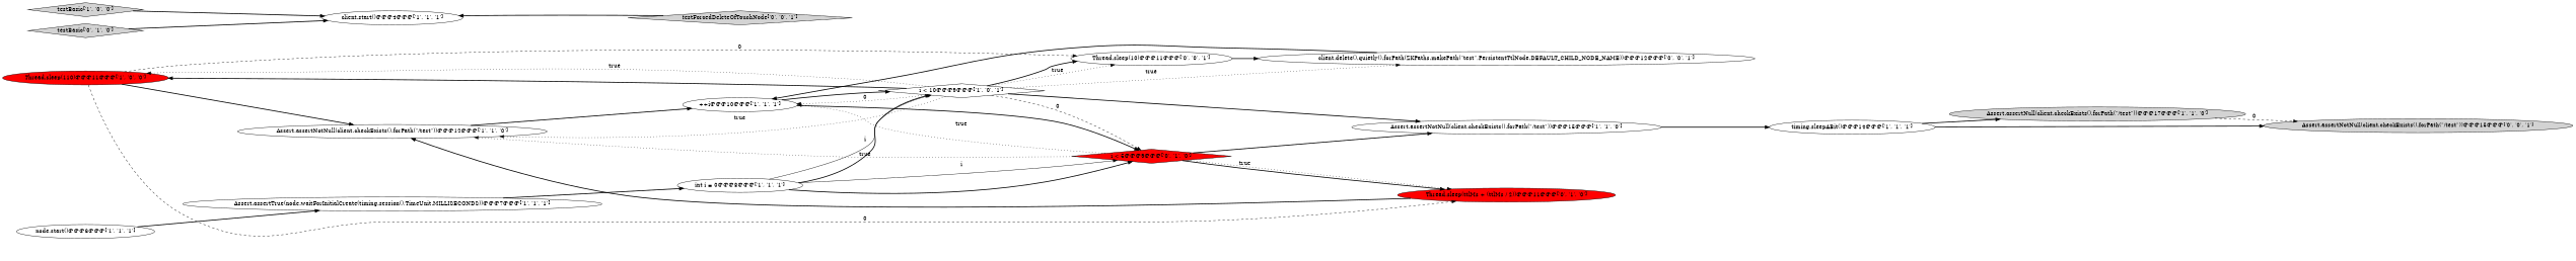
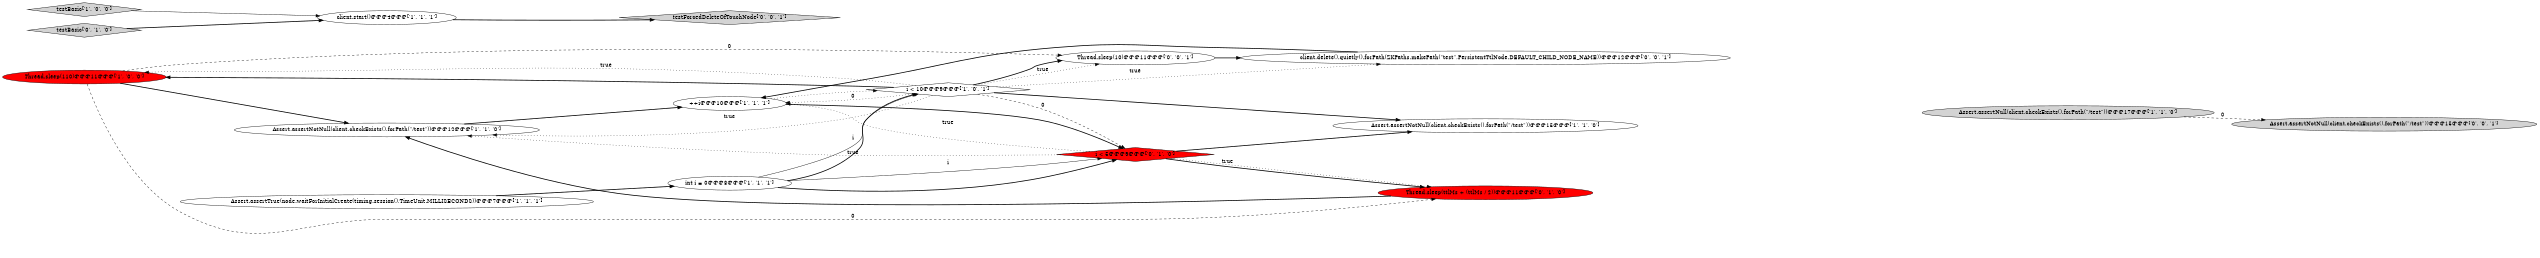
  digraph {
    rankdir=LR
    node [fillcolor=white shape=ellipse style=filled]
    edge [style=bold]
    n1 [fillcolor=red label="Thread.sleep(110)@@@11@@@['1', '0', '0']"]
    n2 [label="Assert.assertNotNull(client.checkExists().forPath(\"/test\"))@@@12@@@['1', '1', '0']"]
    n3 [label="Thread.sleep(10)@@@11@@@['0', '0', '1']"]
    n4 [fillcolor=red label="Thread.sleep(ttlMs + (ttlMs / 2))@@@11@@@['0', '1', '0']"]
    n5 [label="++i@@@10@@@['1', '1', '1']"]
    n6 [label="client.delete().quietly().forPath(ZKPaths.makePath(\"test\",PersistentTtlNode.DEFAULT_CHILD_NODE_NAME))@@@12@@@['0', '0', '1']"]
    n7 [fillcolor=lightgray label="Assert.assertNull(client.checkExists().forPath(\"/test\"))@@@17@@@['1', '1', '0']"]
    n8 [fillcolor=lightgray label="Assert.assertNotNull(client.checkExists().forPath(\"/test\"))@@@15@@@['0', '0', '1']"]
    n9 [label="Assert.assertNotNull(client.checkExists().forPath(\"/test\"))@@@15@@@['1', '1', '0']"]
-   n10 [label="timing.sleepABit()@@@14@@@['1', '1', '1']"]
    n11 [label="client.start()@@@4@@@['1', '1', '1']"]
-   n12 [label="node.start()@@@6@@@['1', '1', '1']"]
    n13 [label="Assert.assertTrue(node.waitForInitialCreate(timing.session(),TimeUnit.MILLISECONDS))@@@7@@@['1', '1', '1']"]
    n14 [label="i < 10@@@9@@@['1', '0', '1']" shape=diamond]
    n15 [fillcolor=red label="i < 5@@@9@@@['0', '1', '0']" shape=diamond]
    n16 [fillcolor=lightgray label="testForcedDeleteOfTouchNode['0', '0', '1']" shape=diamond]
    n17 [label="int i = 0@@@8@@@['1', '1', '1']"]
    n18 [fillcolor=lightgray label="testBasic['1', '0', '0']" shape=diamond]
    n19 [fillcolor=lightgray label="testBasic['0', '1', '0']" shape=diamond]
    n1 -> n2
    n1 -> n3 [label=0 style=dashed]
    n1 -> n4 [label=0 style=dashed]
    n2 -> n5
    n3 -> n6
    n4 -> n2
-   n5 -> n14
+   n5 -> n14 [style=dotted]
    n5 -> n15
    n6 -> n5
    n7 -> n8 [label=0 style=dashed]
-   n9 -> n10
-   n10 -> n7
-   n10 -> n8
-   n12 -> n13
    n13 -> n17
    n14 -> n1
    n14 -> n1 [label=true style=dotted]
    n14 -> n2 [label=true style=dotted]
    n14 -> n3 [label=true style=dotted]
    n14 -> n3
    n14 -> n5 [label=0 style=dotted]
    n14 -> n6 [label=true style=dotted]
    n14 -> n9
    n14 -> n15 [label=0 style=dashed]
    n15 -> n2 [label=true style=dotted]
    n15 -> n4 [label=true style=dotted]
    n15 -> n4
    n15 -> n5 [label=true style=dotted]
    n15 -> n9
-   n16 -> n11
+   n11 -> n16
    n17 -> n14 [label=i style=solid]
    n17 -> n14
    n17 -> n15
    n17 -> n15 [label=i style=solid]
-   n18 -> n11
+   n18 -> n11 [style=solid]
    n19 -> n11
  }
